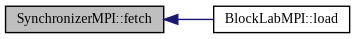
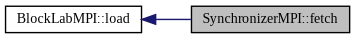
  digraph {
    rankdir=LR
    fontname="Liberation Serif"
    node [color=black fontname="Liberation Serif" fontsize=10 shape=record style=filled]
    n1 [fillcolor=grey75 fontcolor=black height=0.2 label="SynchronizerMPI::fetch" width=0.4]
    n2 [fillcolor=white height=0.2 label="BlockLabMPI::load" width=0.4]
-   n1 -> n2 [color=midnightblue dir=back fontname="Liberation Serif" fontsize=10 labelfontname=Helvetica labelfontsize=10 style=solid]
+   n2 -> n1 [color=midnightblue dir=back fontname="Liberation Serif" fontsize=10 labelfontname=Helvetica labelfontsize=10 style=solid]
  }
